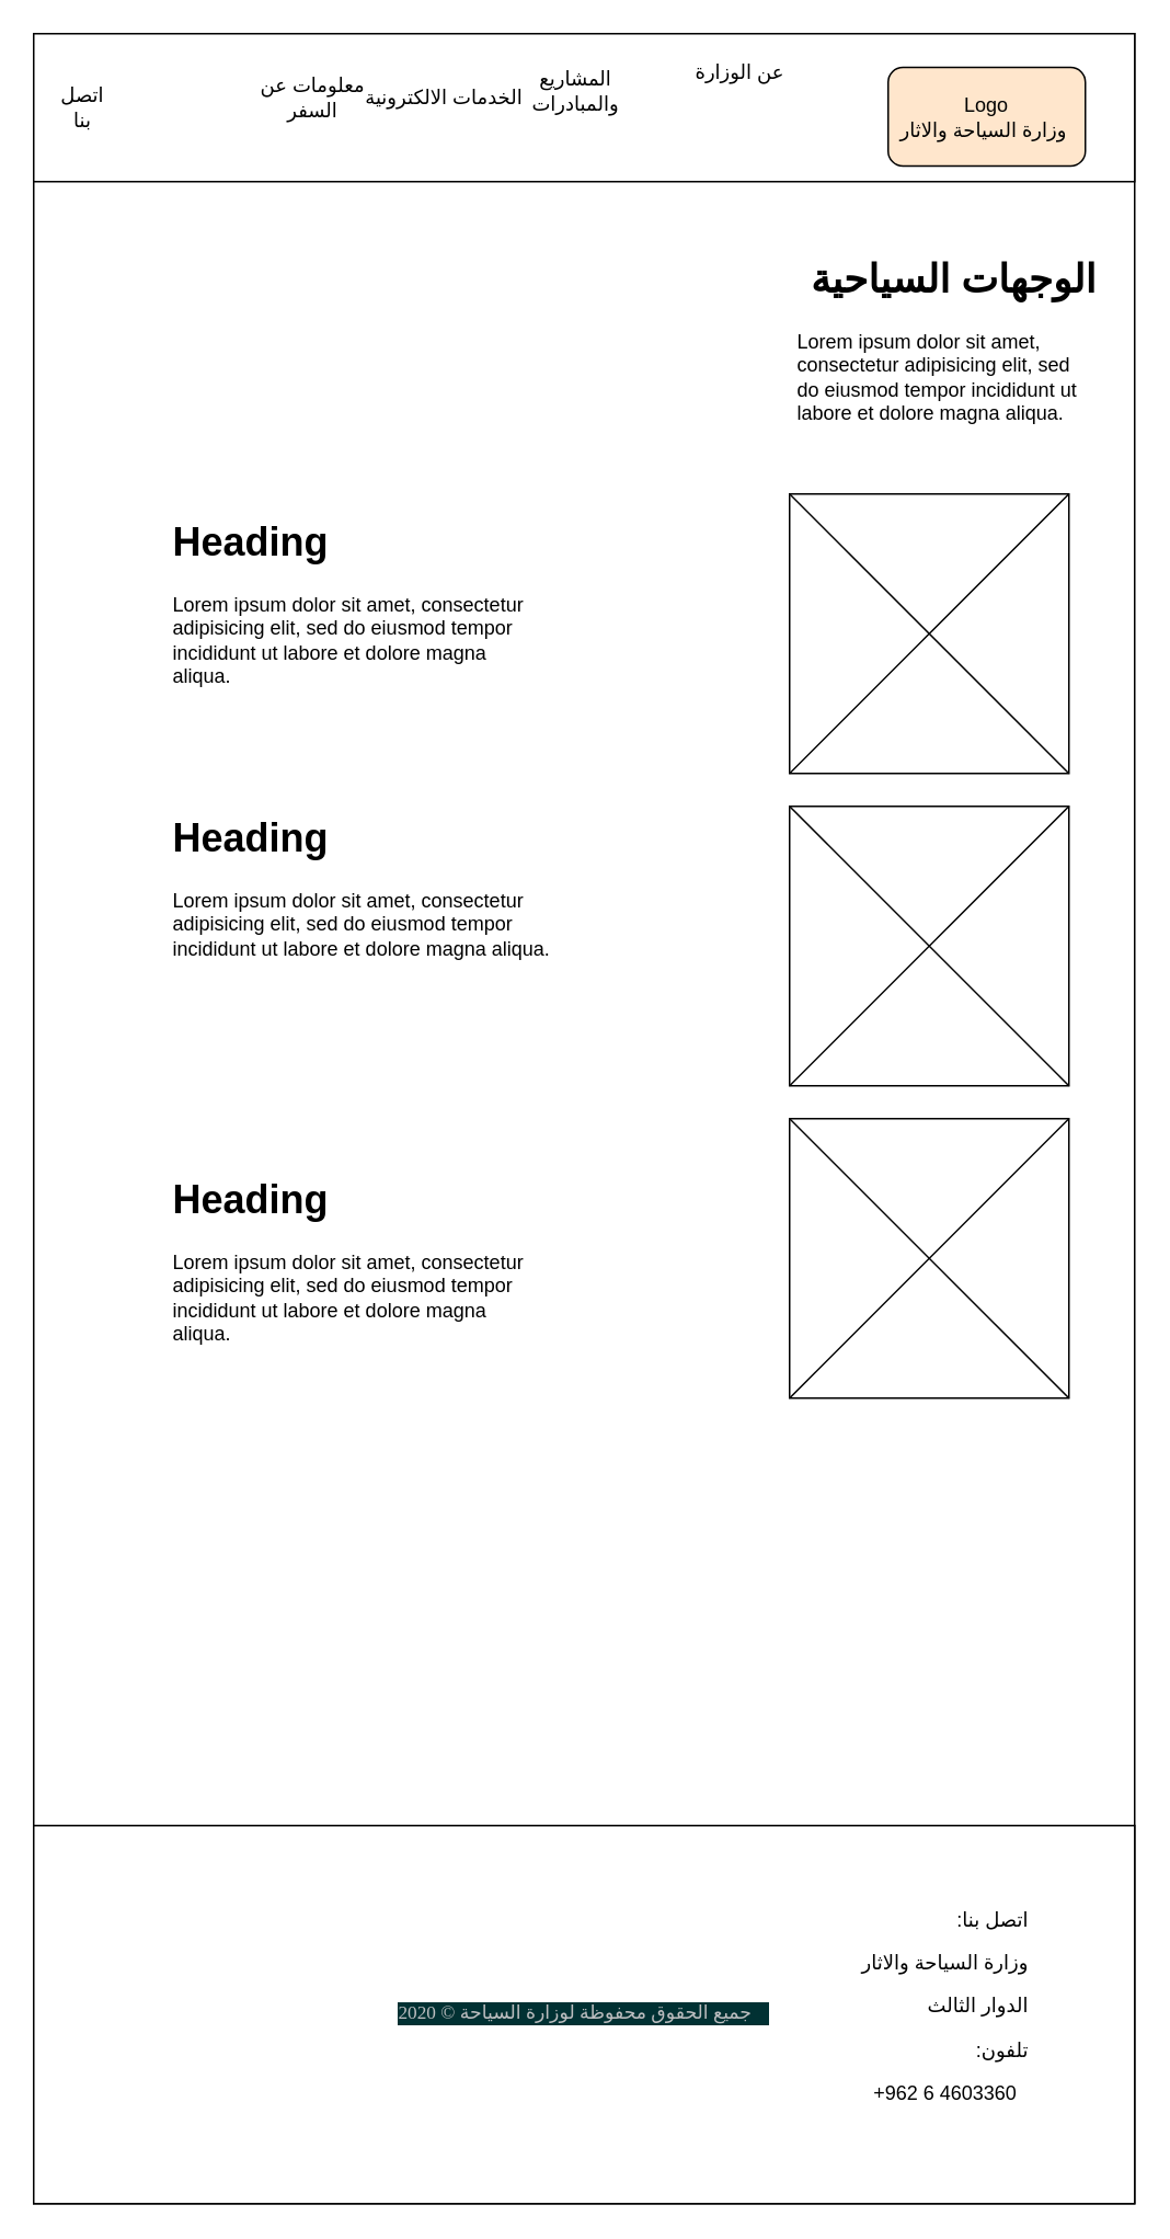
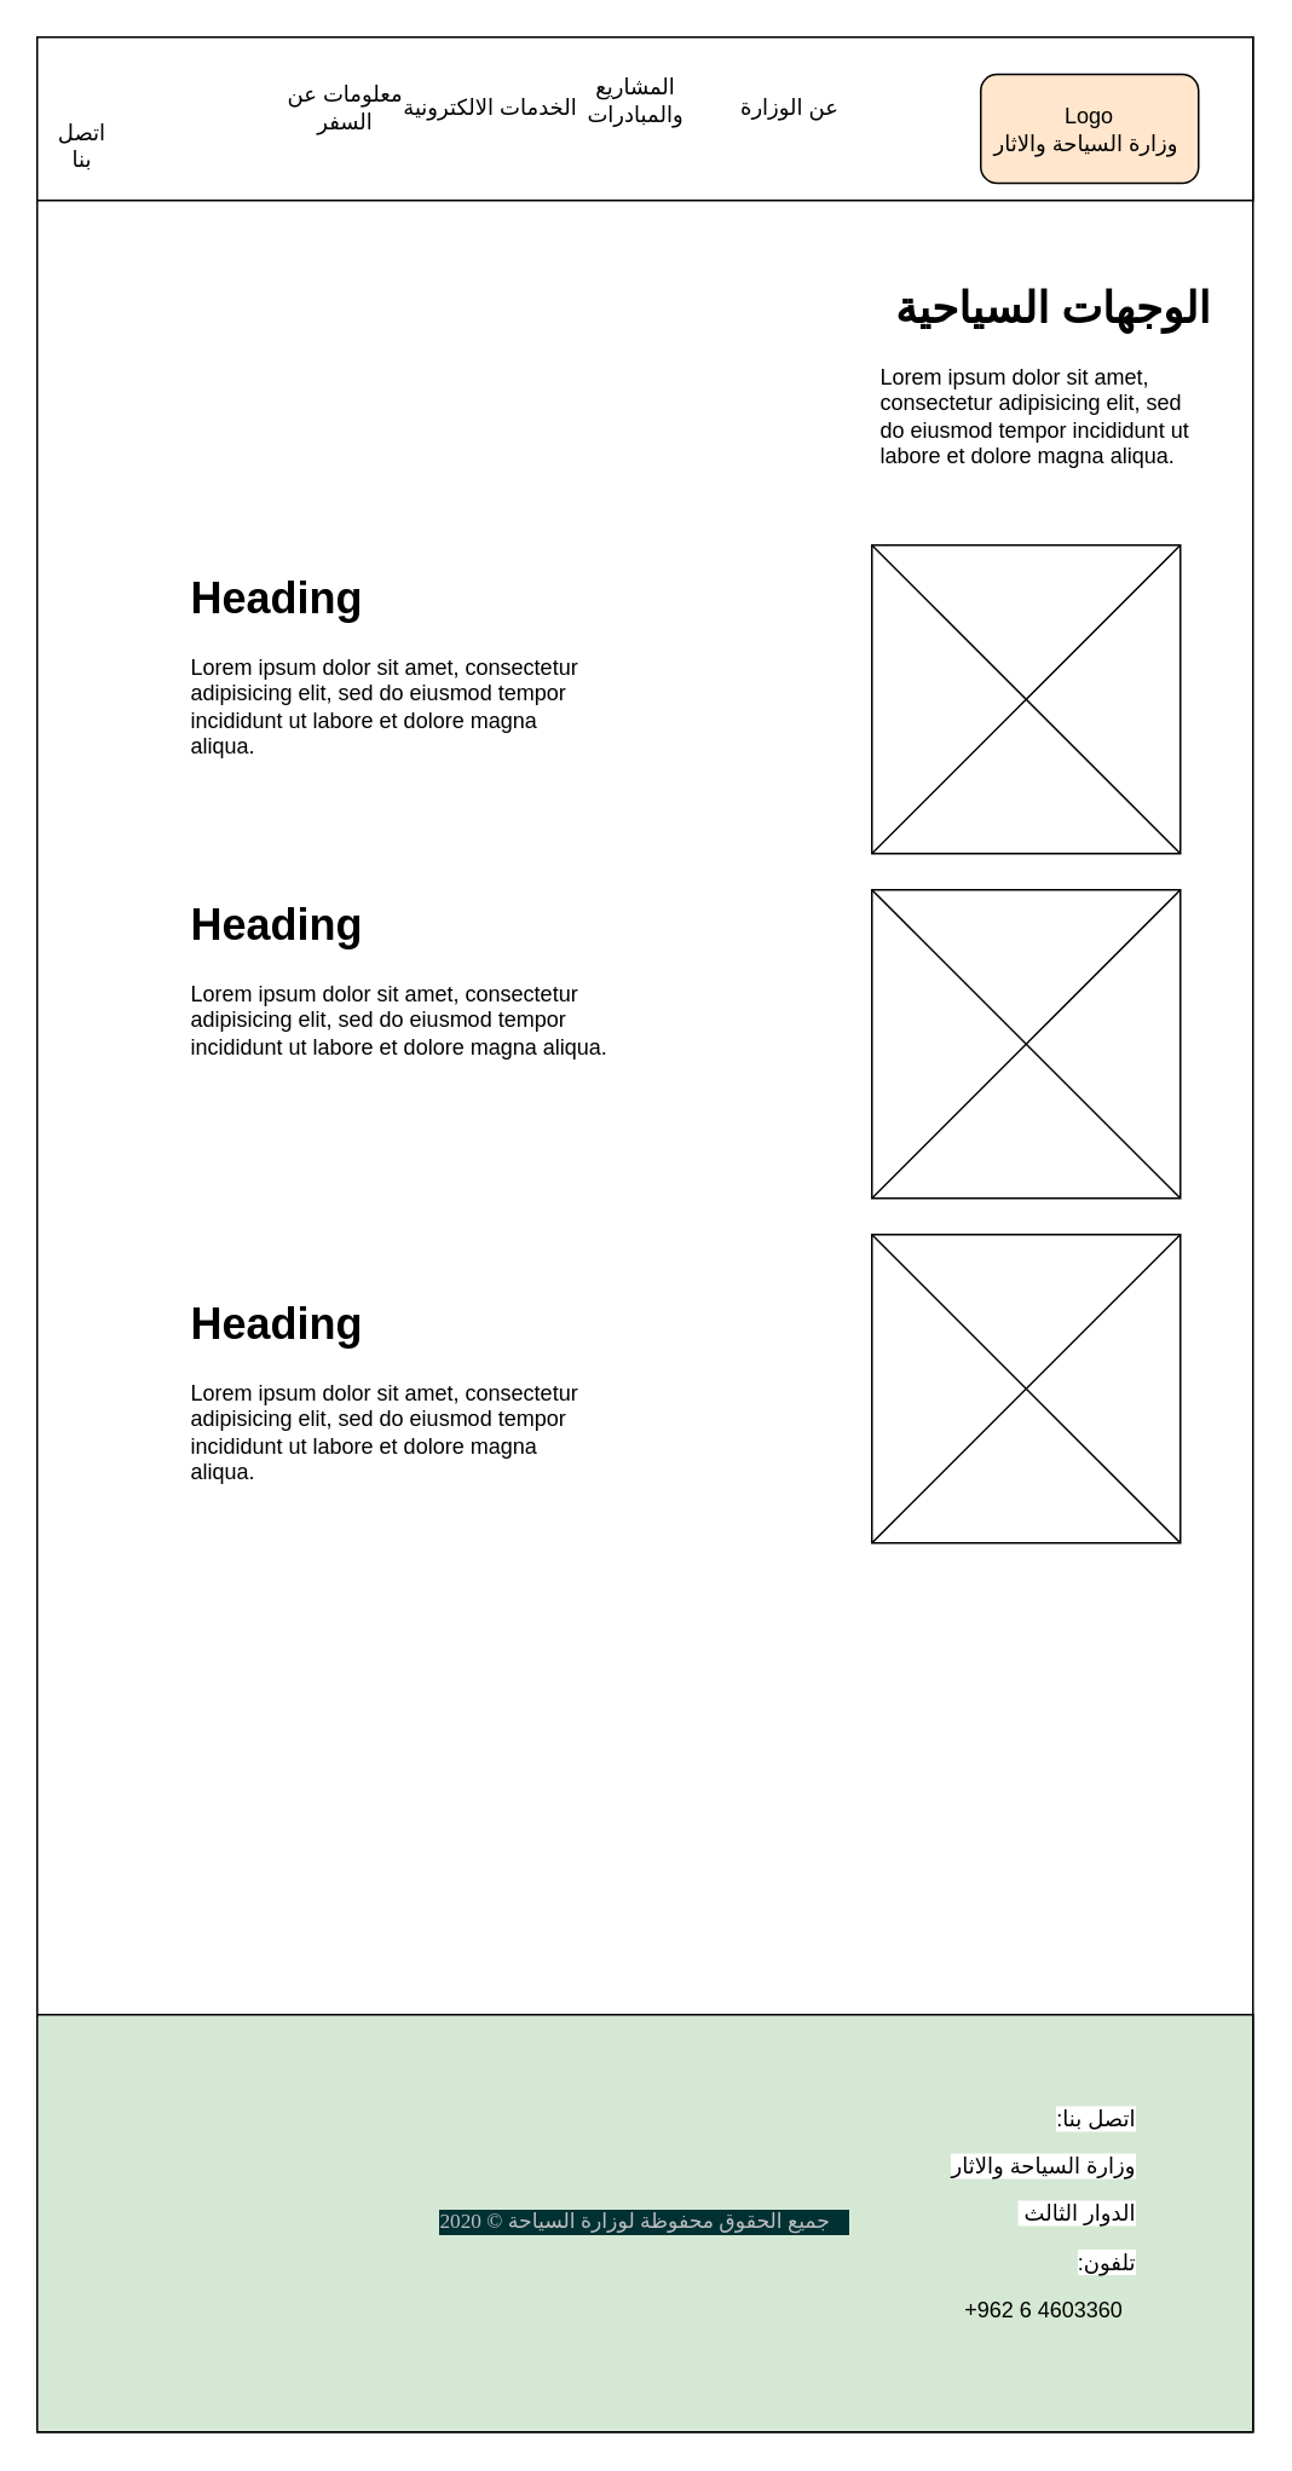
  <mxCell id="0" />
  <mxCell id="1" parent="0" />
  <mxCell id="2" value="" style="rounded=0;whiteSpace=wrap;html=1;" parent="1" vertex="1"><mxGeometry x="20" y="20" width="670" height="1320" as="geometry" /></mxCell>
- <mxCell id="3" value="&lt;div class=&quot;sct-copyright&quot; style=&quot;box-sizing: border-box ; color: rgb(189 , 190 , 192) ; float: right ; padding-left: 0px ; padding-right: 0.9em ; font-family: &amp;#34;newfont&amp;#34; ; font-size: 11.52px ; text-align: left ; background-color: rgb(1 , 49 , 51)&quot;&gt;جميع الحقوق محفوظة لوزارة السياحة ©&amp;nbsp;2020&lt;/div&gt;&lt;div&gt;&lt;br&gt;&lt;/div&gt;" style="rounded=0;whiteSpace=wrap;html=1;" parent="1" vertex="1"><mxGeometry x="20" y="1110" width="670" height="230" as="geometry" /></mxCell>
+ <mxCell id="3" value="&lt;div class=&quot;sct-copyright&quot; style=&quot;box-sizing: border-box ; color: rgb(189 , 190 , 192) ; float: right ; padding-left: 0px ; padding-right: 0.9em ; font-family: &amp;#34;newfont&amp;#34; ; font-size: 11.52px ; text-align: left ; background-color: rgb(1 , 49 , 51)&quot;&gt;جميع الحقوق محفوظة لوزارة السياحة ©&amp;nbsp;2020&lt;/div&gt;&lt;div&gt;&lt;br&gt;&lt;/div&gt;" style="rounded=0;whiteSpace=wrap;html=1;fillColor=#d5e8d4;" parent="1" vertex="1"><mxGeometry x="20" y="1110" width="670" height="230" as="geometry" /></mxCell>
  <mxCell id="4" value="&lt;p class=&quot;MsoNormal&quot; align=&quot;right&quot; style=&quot;text-align: right&quot;&gt;&lt;span lang=&quot;AR-SA&quot; dir=&quot;RTL&quot; style=&quot;font-family: &amp;#34;arial&amp;#34; , sans-serif&quot;&gt;&lt;span style=&quot;background-color: rgb(255 , 255 , 255)&quot;&gt;اتصل بنا:&lt;/span&gt;&lt;span style=&quot;background-color: yellow&quot;&gt;&lt;/span&gt;&lt;/span&gt;&lt;/p&gt;&lt;p class=&quot;MsoNormal&quot; align=&quot;right&quot; style=&quot;text-align: right&quot;&gt;&lt;span lang=&quot;AR-SA&quot; dir=&quot;RTL&quot; style=&quot;font-family: &amp;#34;arial&amp;#34; , sans-serif&quot;&gt;&lt;span style=&quot;background-color: rgb(255 , 255 , 255)&quot;&gt;وزارة السياحة والاثار&lt;/span&gt;&lt;/span&gt;&lt;/p&gt;&lt;p class=&quot;MsoNormal&quot; align=&quot;right&quot; style=&quot;text-align: right&quot;&gt;&lt;span lang=&quot;AR-SA&quot; dir=&quot;RTL&quot; style=&quot;font-family: &amp;#34;arial&amp;#34; , sans-serif&quot;&gt;&lt;span style=&quot;background-color: rgb(255 , 255 , 255)&quot;&gt;الدوار الثالث&amp;nbsp;&lt;/span&gt;&lt;/span&gt;&lt;/p&gt;&lt;p class=&quot;MsoNormal&quot; align=&quot;right&quot; style=&quot;text-align: right&quot;&gt;&lt;span lang=&quot;AR-SA&quot; dir=&quot;RTL&quot; style=&quot;font-family: &amp;#34;arial&amp;#34; , sans-serif&quot;&gt;&lt;span style=&quot;background-color: rgb(255 , 255 , 255)&quot;&gt;تلفون:&lt;/span&gt;&lt;/span&gt;&lt;/p&gt;&lt;span style=&quot;line-height: 107% ; font-family: &amp;#34;arial&amp;#34; , sans-serif&quot;&gt;&lt;font style=&quot;font-size: 12px&quot;&gt;+962 6 4603360&lt;/font&gt;&lt;/span&gt;" style="text;html=1;strokeColor=none;fillColor=none;align=center;verticalAlign=middle;whiteSpace=wrap;rounded=0;" parent="1" vertex="1"><mxGeometry x="495" y="1149" width="160" height="130" as="geometry" /></mxCell>
  <mxCell id="5" value="&lt;h1 style=&quot;text-align: right&quot;&gt;الوجهات السياحية&lt;/h1&gt;&lt;p&gt;Lorem ipsum dolor sit amet, consectetur adipisicing elit, sed do eiusmod tempor incididunt ut labore et dolore magna aliqua.&lt;/p&gt;" style="text;html=1;strokeColor=none;fillColor=none;spacing=5;spacingTop=-20;whiteSpace=wrap;overflow=hidden;rounded=0;" parent="1" vertex="1"><mxGeometry x="480" y="150" width="190" height="120" as="geometry" /></mxCell>
  <mxCell id="6" value="" style="rounded=0;whiteSpace=wrap;html=1;" parent="1" vertex="1"><mxGeometry x="480" y="300" width="170" height="170" as="geometry" /></mxCell>
  <mxCell id="7" value="" style="rounded=0;whiteSpace=wrap;html=1;" parent="1" vertex="1"><mxGeometry x="480" y="490" width="170" height="170" as="geometry" /></mxCell>
  <mxCell id="8" value="" style="rounded=0;whiteSpace=wrap;html=1;" parent="1" vertex="1"><mxGeometry x="480" y="680" width="170" height="170" as="geometry" /></mxCell>
  <mxCell id="9" value="" style="endArrow=none;html=1;exitX=0;exitY=1;exitDx=0;exitDy=0;entryX=1;entryY=0;entryDx=0;entryDy=0;" parent="1" source="6" target="6" edge="1"><mxGeometry width="50" height="50" relative="1" as="geometry"><mxPoint x="540" y="420" as="sourcePoint" /><mxPoint x="590" y="370" as="targetPoint" /></mxGeometry></mxCell>
  <mxCell id="10" value="" style="endArrow=none;html=1;exitX=0;exitY=1;exitDx=0;exitDy=0;entryX=1;entryY=0;entryDx=0;entryDy=0;" parent="1" edge="1"><mxGeometry width="50" height="50" relative="1" as="geometry"><mxPoint x="480" y="850" as="sourcePoint" /><mxPoint x="650" y="680" as="targetPoint" /></mxGeometry></mxCell>
  <mxCell id="11" value="" style="endArrow=none;html=1;exitX=0;exitY=1;exitDx=0;exitDy=0;entryX=1;entryY=0;entryDx=0;entryDy=0;" parent="1" edge="1"><mxGeometry width="50" height="50" relative="1" as="geometry"><mxPoint x="480" y="660" as="sourcePoint" /><mxPoint x="650" y="490" as="targetPoint" /></mxGeometry></mxCell>
  <mxCell id="12" value="" style="endArrow=none;html=1;exitX=1;exitY=1;exitDx=0;exitDy=0;entryX=0;entryY=0;entryDx=0;entryDy=0;" parent="1" edge="1"><mxGeometry width="50" height="50" relative="1" as="geometry"><mxPoint x="650" y="660" as="sourcePoint" /><mxPoint x="480" y="490" as="targetPoint" /></mxGeometry></mxCell>
  <mxCell id="13" value="" style="endArrow=none;html=1;exitX=1;exitY=1;exitDx=0;exitDy=0;entryX=0;entryY=0;entryDx=0;entryDy=0;" parent="1" edge="1"><mxGeometry width="50" height="50" relative="1" as="geometry"><mxPoint x="650" y="470" as="sourcePoint" /><mxPoint x="480" y="300" as="targetPoint" /></mxGeometry></mxCell>
  <mxCell id="14" value="" style="endArrow=none;html=1;exitX=1;exitY=1;exitDx=0;exitDy=0;entryX=0;entryY=0;entryDx=0;entryDy=0;" parent="1" edge="1"><mxGeometry width="50" height="50" relative="1" as="geometry"><mxPoint x="650" y="850" as="sourcePoint" /><mxPoint x="480" y="680" as="targetPoint" /></mxGeometry></mxCell>
  <mxCell id="15" value="&lt;h1&gt;Heading&lt;/h1&gt;&lt;p&gt;Lorem ipsum dolor sit amet, consectetur adipisicing elit, sed do eiusmod tempor incididunt ut labore et dolore magna aliqua.&lt;/p&gt;" style="text;html=1;strokeColor=none;fillColor=none;spacing=5;spacingTop=-20;whiteSpace=wrap;overflow=hidden;rounded=0;" vertex="1" parent="1"><mxGeometry x="100" y="310" width="226" height="140" as="geometry" /></mxCell>
  <mxCell id="16" value="&lt;h1&gt;Heading&lt;/h1&gt;&lt;p&gt;Lorem ipsum dolor sit amet, consectetur adipisicing elit, sed do eiusmod tempor incididunt ut labore et dolore magna aliqua.&lt;/p&gt;" style="text;html=1;strokeColor=none;fillColor=none;spacing=5;spacingTop=-20;whiteSpace=wrap;overflow=hidden;rounded=0;" vertex="1" parent="1"><mxGeometry x="100" y="490" width="240" height="140" as="geometry" /></mxCell>
  <mxCell id="17" value="&lt;h1&gt;Heading&lt;/h1&gt;&lt;p&gt;Lorem ipsum dolor sit amet, consectetur adipisicing elit, sed do eiusmod tempor incididunt ut labore et dolore magna aliqua.&lt;/p&gt;" style="text;html=1;strokeColor=none;fillColor=none;spacing=5;spacingTop=-20;whiteSpace=wrap;overflow=hidden;rounded=0;" vertex="1" parent="1"><mxGeometry x="100" y="710" width="226" height="140" as="geometry" /></mxCell>
  <mxCell id="18" value="" style="rounded=0;whiteSpace=wrap;html=1;" vertex="1" parent="1"><mxGeometry x="20" y="20" width="670" height="90" as="geometry" /></mxCell>
  <mxCell id="19" value="Logo&lt;br&gt;وزارة السياحة والاثار&amp;nbsp;" style="rounded=1;whiteSpace=wrap;html=1;fillColor=#ffe6cc;" vertex="1" parent="1"><mxGeometry x="540" y="40.5" width="120" height="60" as="geometry" /></mxCell>
- <mxCell id="20" value="عن الوزارة" style="text;html=1;strokeColor=none;fillColor=none;align=center;verticalAlign=middle;whiteSpace=wrap;rounded=0;" vertex="1" parent="1"><mxGeometry x="415" y="34" width="70" height="20" as="geometry" /></mxCell>
+ <mxCell id="20" value="عن الوزارة" style="text;html=1;strokeColor=none;fillColor=none;align=center;verticalAlign=middle;whiteSpace=wrap;rounded=0;" vertex="1" parent="1"><mxGeometry x="400" y="49" width="70" height="20" as="geometry" /></mxCell>
  <mxCell id="21" value="المشاريع والمبادرات" style="text;html=1;strokeColor=none;fillColor=none;align=center;verticalAlign=middle;whiteSpace=wrap;rounded=0;" vertex="1" parent="1"><mxGeometry x="300" y="49" width="100" height="11" as="geometry" /></mxCell>
  <mxCell id="22" value="الخدمات الالكترونية" style="text;html=1;strokeColor=none;fillColor=none;align=center;verticalAlign=middle;whiteSpace=wrap;rounded=0;" vertex="1" parent="1"><mxGeometry x="210" y="49" width="120" height="20" as="geometry" /></mxCell>
  <mxCell id="23" value="معلومات عن السفر" style="text;html=1;strokeColor=none;fillColor=none;align=center;verticalAlign=middle;whiteSpace=wrap;rounded=0;" vertex="1" parent="1"><mxGeometry x="150" y="49" width="80" height="20" as="geometry" /></mxCell>
- <mxCell id="24" value="اتصل بنا" style="text;html=1;strokeColor=none;fillColor=none;align=center;verticalAlign=middle;whiteSpace=wrap;rounded=0;" vertex="1" parent="1"><mxGeometry x="30" y="55" width="40" height="20" as="geometry" /></mxCell>
+ <mxCell id="24" value="اتصل بنا" style="text;html=1;strokeColor=none;fillColor=none;align=center;verticalAlign=middle;whiteSpace=wrap;rounded=0;" vertex="1" parent="1"><mxGeometry x="25" y="70" width="40" height="20" as="geometry" /></mxCell>
